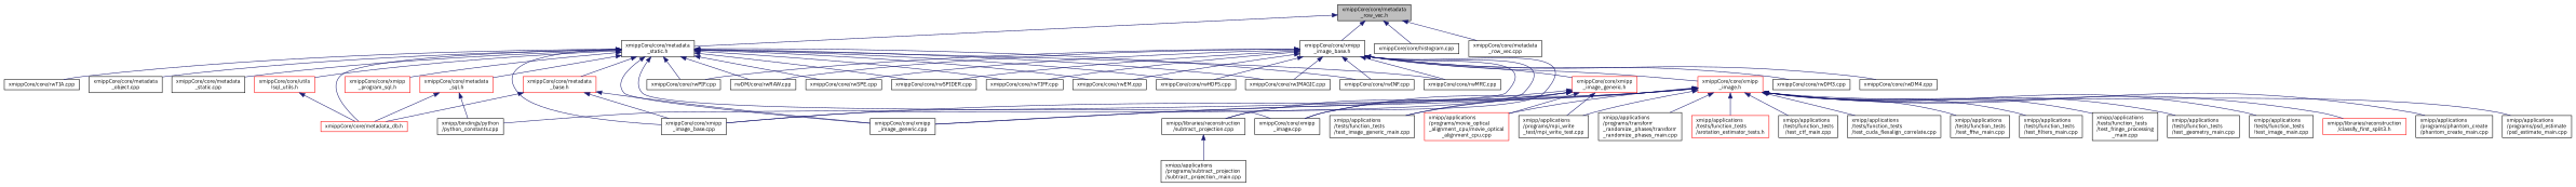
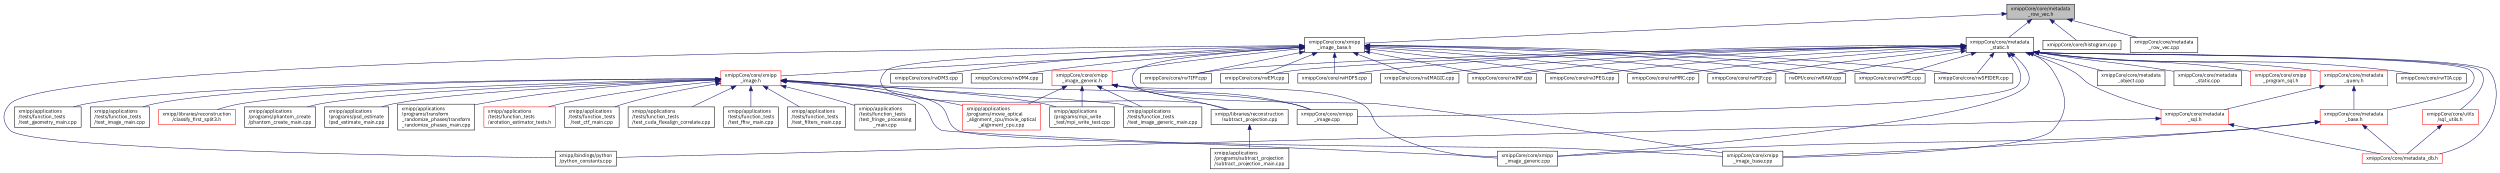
  digraph {
    fontname="IBM Plex Sans"
    node [color=black fillcolor=white fontname="IBM Plex Sans" fontsize=10 shape=record style=filled]
    edge [color=midnightblue dir=back fontname="IBM Plex Sans" fontsize=10 labelfontname=Helvetica labelfontsize=10 style=solid]
    n1 [fillcolor=grey75 fontcolor=black height=0.2 label="xmippCore/core/metadata\l_row_vec.h" width=0.4]
    n2 [height=0.2 label="xmippCore/core/xmipp\l_image_base.h" width=0.4]
    n3 [height=0.2 label="xmippCore/core/metadata\l_static.h" width=0.4]
    n4 [height=0.2 label="xmippCore/core/histogram.cpp" width=0.4]
    n5 [height=0.2 label="xmippCore/core/metadata\l_row_vec.cpp" width=0.4]
    n6 [height=0.2 label="xmipp/bindings/python\l/python_constants.cpp" width=0.4]
    n7 [height=0.2 label="xmipp/libraries/reconstruction\l/subtract_projection.cpp" width=0.4]
    n8 [color=red height=0.2 label="xmippCore/core/xmipp\l_image.h" width=0.4]
    n9 [height=0.2 label="xmippCore/core/xmipp\l_image_base.cpp" width=0.4]
    n10 [color=red height=0.2 label="xmippCore/core/xmipp\l_image_generic.h" width=0.4]
    n11 [height=0.2 label="xmippCore/core/rwDM3.cpp" width=0.4]
    n12 [height=0.2 label="xmippCore/core/rwDM4.cpp" width=0.4]
    n13 [height=0.2 label="xmippCore/core/rwEM.cpp" width=0.4]
    n14 [height=0.2 label="xmippCore/core/rwHDF5.cpp" width=0.4]
    n15 [height=0.2 label="xmippCore/core/rwIMAGIC.cpp" width=0.4]
    n16 [height=0.2 label="xmippCore/core/rwINF.cpp" width=0.4]
+   n17 [height=0.2 label="xmippCore/core/rwJPEG.cpp" width=0.4]
    n18 [height=0.2 label="xmippCore/core/rwMRC.cpp" width=0.4]
    n19 [height=0.2 label="xmippCore/core/rwPIF.cpp" width=0.4]
    n20 [height=0.2 label="rwDM/core/rwRAW.cpp" width=0.4]
    n21 [height=0.2 label="xmippCore/core/rwSPE.cpp" width=0.4]
    n22 [height=0.2 label="xmippCore/core/rwSPIDER.cpp" width=0.4]
    n23 [height=0.2 label="xmippCore/core/rwTIFF.cpp" width=0.4]
    n24 [height=0.2 label="xmippCore/core/rwTIA.cpp" width=0.4]
    n25 [height=0.2 label="xmippCore/core/xmipp\l_image.cpp" width=0.4]
    n26 [height=0.2 label="xmippCore/core/xmipp\l_image_generic.cpp" width=0.4]
    n27 [color=red height=0.2 label="xmippCore/core/metadata\l_base.h" width=0.4]
    n28 [color=red height=0.2 label="xmippCore/core/metadata_db.h" width=0.4]
+   n29 [color=red height=0.2 label="xmippCore/core/metadata\l_query.h" width=0.4]
    n30 [color=red height=0.2 label="xmippCore/core/metadata\l_sql.h" width=0.4]
    n31 [color=red height=0.2 label="xmippCore/core/utils\l/sql_utils.h" width=0.4]
    n32 [height=0.2 label="xmippCore/core/metadata\l_object.cpp" width=0.4]
    n33 [height=0.2 label="xmippCore/core/metadata\l_static.cpp" width=0.4]
    n34 [color=red height=0.2 label="xmippCore/core/xmipp\l_program_sql.h" width=0.4]
    n35 [height=0.2 label="xmipp/applications\l/programs/subtract_projection\l/subtract_projection_main.cpp" width=0.4]
    n36 [color=red height=0.2 label="xmipp/libraries/reconstruction\l/classify_first_split3.h" width=0.4]
    n37 [color=red height=0.2 label="xmipp/applications\l/programs/movie_optical\l_alignment_cpu/movie_optical\l_alignment_cpu.cpp" width=0.4]
    n38 [height=0.2 label="xmipp/applications\l/programs/mpi_write\l_test/mpi_write_test.cpp" width=0.4]
    n39 [height=0.2 label="xmipp/applications\l/programs/phantom_create\l/phantom_create_main.cpp" width=0.4]
    n40 [height=0.2 label="xmipp/applications\l/programs/psd_estimate\l/psd_estimate_main.cpp" width=0.4]
    n41 [height=0.2 label="xmipp/applications\l/programs/transform\l_randomize_phases/transform\l_randomize_phases_main.cpp" width=0.4]
    n42 [color=red height=0.2 label="xmipp/applications\l/tests/function_tests\l/arotation_estimator_tests.h" width=0.4]
    n43 [height=0.2 label="xmipp/applications\l/tests/function_tests\l/test_ctf_main.cpp" width=0.4]
    n44 [height=0.2 label="xmipp/applications\l/tests/function_tests\l/test_cuda_flexalign_correlate.cpp" width=0.4]
    n45 [height=0.2 label="xmipp/applications\l/tests/function_tests\l/test_fftw_main.cpp" width=0.4]
    n46 [height=0.2 label="xmipp/applications\l/tests/function_tests\l/test_filters_main.cpp" width=0.4]
    n47 [height=0.2 label="xmipp/applications\l/tests/function_tests\l/test_fringe_processing\l_main.cpp" width=0.4]
    n48 [height=0.2 label="xmipp/applications\l/tests/function_tests\l/test_geometry_main.cpp" width=0.4]
    n49 [height=0.2 label="xmipp/applications\l/tests/function_tests\l/test_image_generic_main.cpp" width=0.4]
    n50 [height=0.2 label="xmipp/applications\l/tests/function_tests\l/test_image_main.cpp" width=0.4]
    n1 -> n2
    n1 -> n3
    n1 -> n4
    n1 -> n5
    n2 -> n6
    n2 -> n7
    n2 -> n8
    n2 -> n9
    n2 -> n10
    n2 -> n11
    n2 -> n12
    n2 -> n13
    n2 -> n14
    n2 -> n15
    n2 -> n16
+   n2 -> n17
    n2 -> n18
    n2 -> n19
    n2 -> n20
    n2 -> n21
    n2 -> n22
    n2 -> n23
    n3 -> n9
    n3 -> n13
    n3 -> n14
    n3 -> n15
    n3 -> n16
+   n3 -> n17
    n3 -> n18
    n3 -> n19
    n3 -> n20
    n3 -> n21
    n3 -> n22
    n3 -> n23
    n3 -> n24
    n3 -> n25
    n3 -> n26
    n3 -> n27
    n3 -> n28
+   n3 -> n29
    n3 -> n30
    n3 -> n31
    n3 -> n32
    n3 -> n33
    n3 -> n34
    n7 -> n35
    n8 -> n9
    n8 -> n25
    n8 -> n26
    n8 -> n36
    n8 -> n37
    n8 -> n38
    n8 -> n39
    n8 -> n40
    n8 -> n41
    n8 -> n42
    n8 -> n43
    n8 -> n44
    n8 -> n45
    n8 -> n46
    n8 -> n47
    n8 -> n48
    n8 -> n49
    n8 -> n50
    n10 -> n7
    n10 -> n25
    n10 -> n26
    n10 -> n37
    n10 -> n38
    n10 -> n49
    n27 -> n9
    n27 -> n26
    n27 -> n28
+   n29 -> n27
+   n29 -> n30
    n30 -> n6
    n30 -> n28
    n31 -> n28
  }
